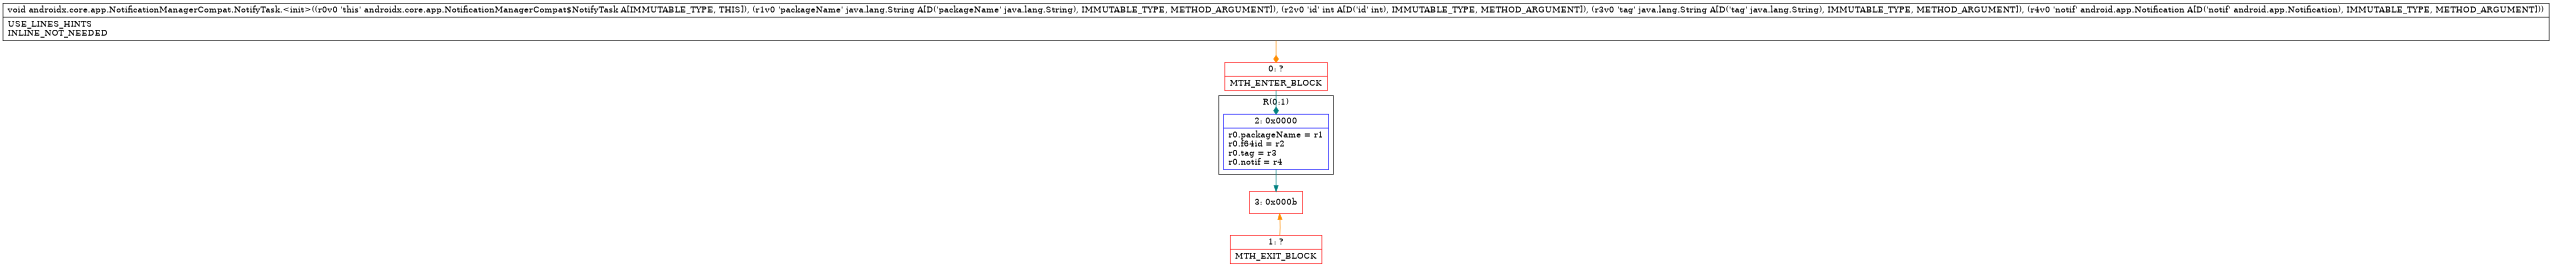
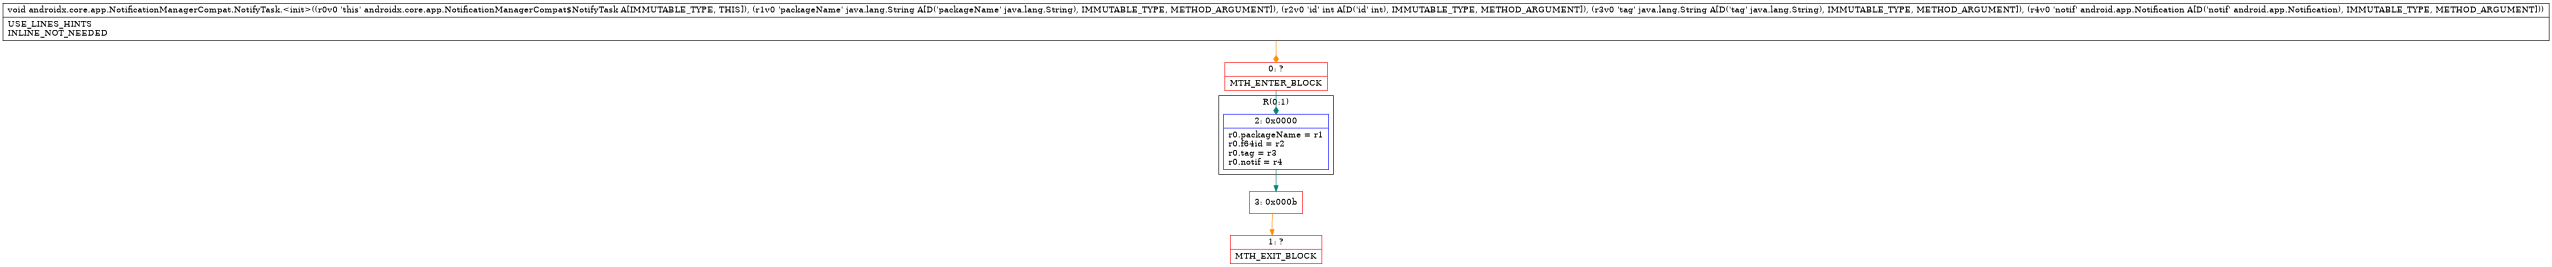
  digraph {
    node [color=red shape=record]
    edge [arrowhead=normal color=teal]
    n1 [color=blue label="{2\:\ 0x0000|r0.packageName = r1\lr0.f64id = r2\lr0.tag = r3\lr0.notif = r4\l}"]
    n2 [label="{3\:\ 0x000b}"]
    n3 [label="{1\:\ ?|MTH_EXIT_BLOCK\l}"]
    n4 [label="{0\:\ ?|MTH_ENTER_BLOCK\l}"]
    n5 [label="{void androidx.core.app.NotificationManagerCompat.NotifyTask.\<init\>((r0v0 'this' androidx.core.app.NotificationManagerCompat$NotifyTask A[IMMUTABLE_TYPE, THIS]), (r1v0 'packageName' java.lang.String A[D('packageName' java.lang.String), IMMUTABLE_TYPE, METHOD_ARGUMENT]), (r2v0 'id' int A[D('id' int), IMMUTABLE_TYPE, METHOD_ARGUMENT]), (r3v0 'tag' java.lang.String A[D('tag' java.lang.String), IMMUTABLE_TYPE, METHOD_ARGUMENT]), (r4v0 'notif' android.app.Notification A[D('notif' android.app.Notification), IMMUTABLE_TYPE, METHOD_ARGUMENT]))  | USE_LINES_HINTS\lINLINE_NOT_NEEDED\l}" color=""]
    subgraph cluster_1 {
      label="R(0:1)"
      n1
    }
    n1 -> n2
-   n3 -> n2 [color=darkorange]
+   n2 -> n3 [color=darkorange]
    n4 -> n1 [arrowhead=diamond]
    n5 -> n4 [arrowhead=diamond color=darkorange]
  }
